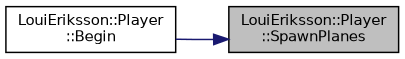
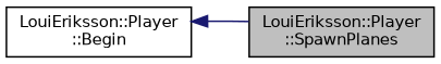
  digraph {
    rankdir=RL
    node [color=black fontname=Helvetica fontsize=10 shape=record style=filled]
    n1 [fillcolor=grey75 fontcolor=black height=0.2 label="LouiEriksson::Player\l::SpawnPlanes" width=0.4]
    n2 [fillcolor=white height=0.2 label="LouiEriksson::Player\l::Begin" width=0.4]
-   n1 -> n2 [color=midnightblue dir=back fontname=Helvetica fontsize=10 labelfontname=Helvetica labelfontsize=10 style=solid]
+   n2 -> n1 [color=midnightblue dir=back fontname=Helvetica fontsize=10 labelfontname=Helvetica labelfontsize=10 style=solid]
  }
